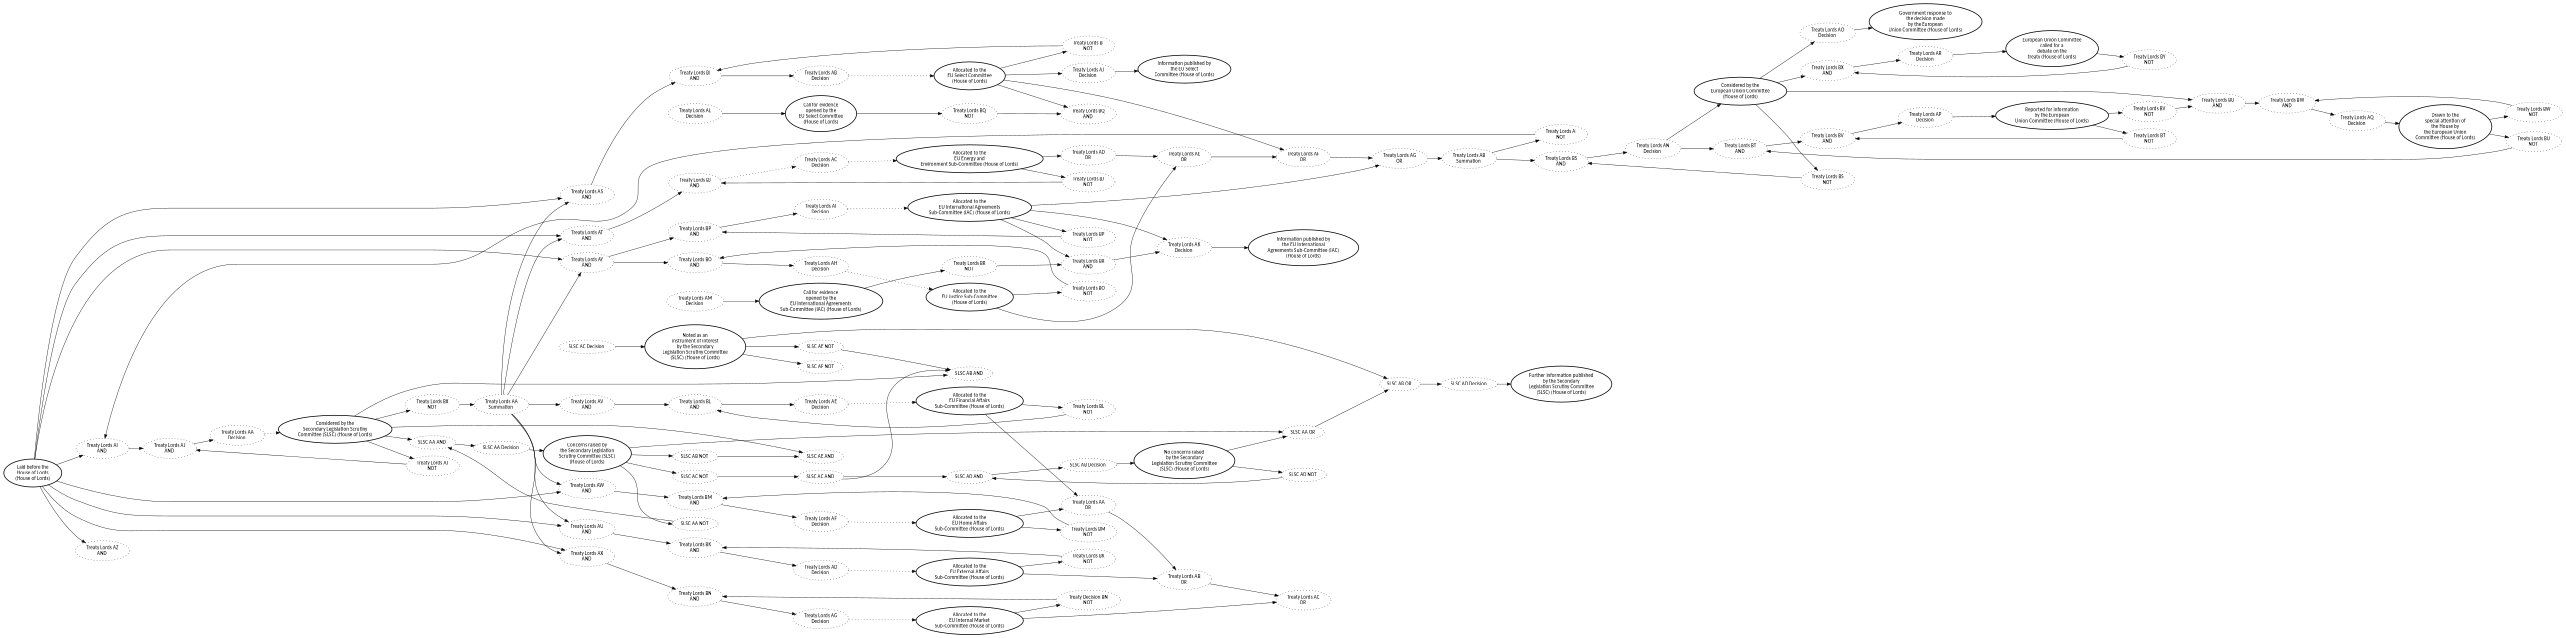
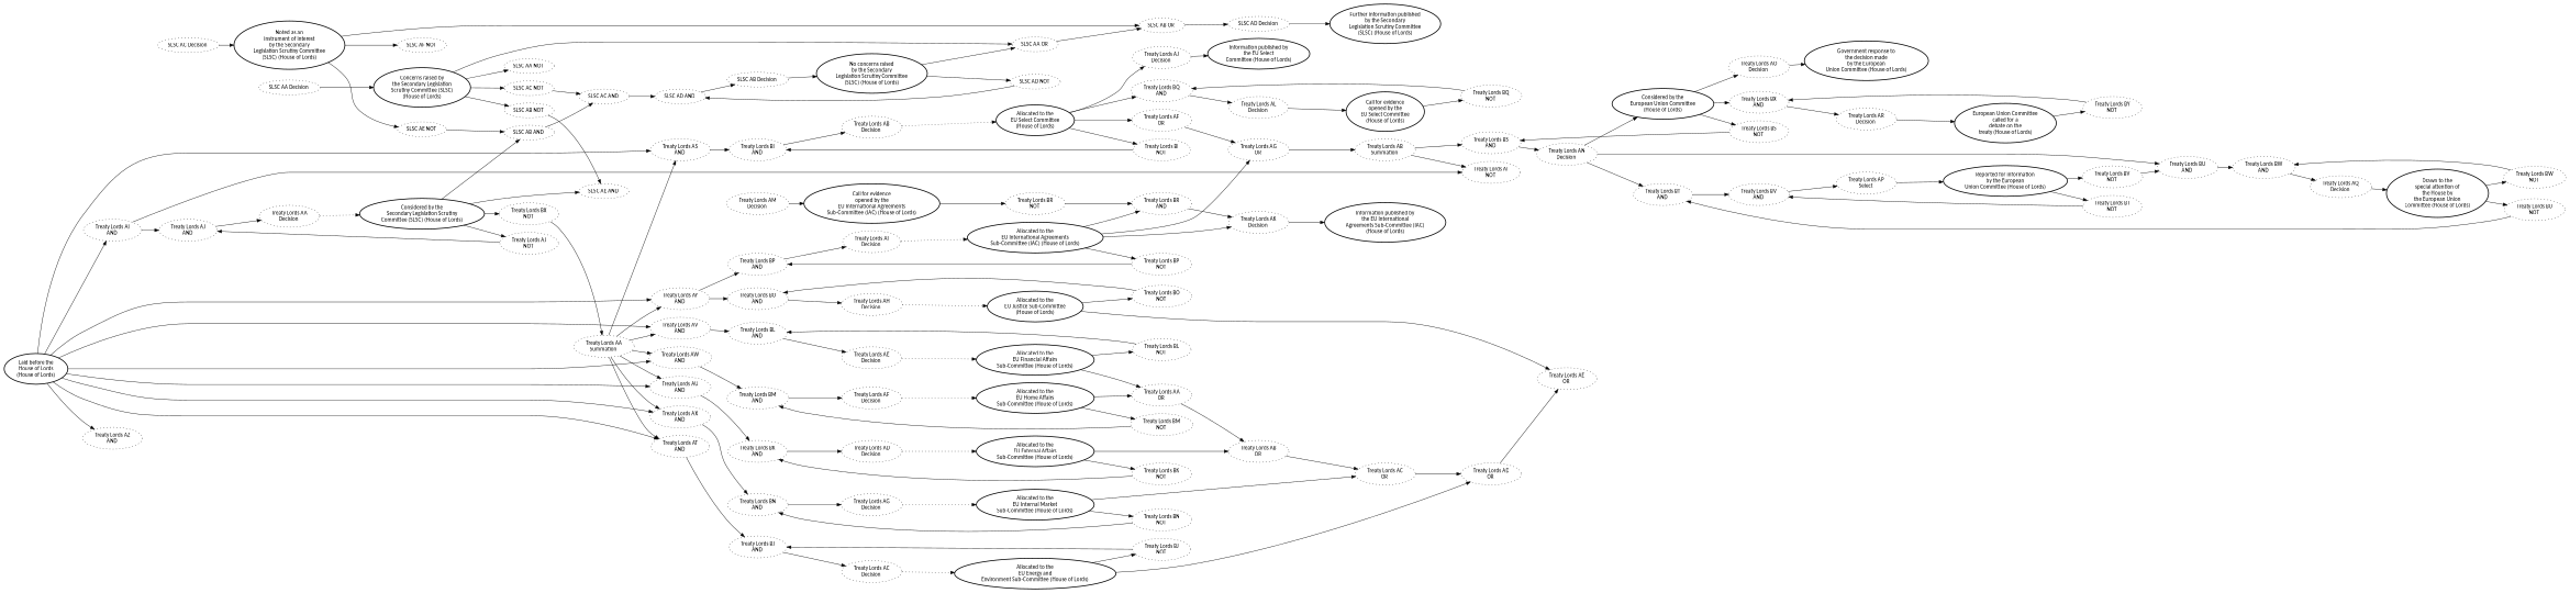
  digraph {
    fontname=calibri
    rankdir=LR
    node [fontname=calibri style=dotted]
    edge [color=black fontname=calibri style=solid]
    n1 [label="Laid before the\nHouse of Lords\n(House of Lords)" style=bold]
    n2 [label="Treaty Lords AI\nAND "]
    n3 [label="Treaty Lords AS\nAND "]
    n4 [label="Treaty Lords AT\nAND "]
    n5 [label="Treaty Lords AU\nAND "]
    n6 [label="Treaty Lords AV\nAND "]
    n7 [label="Treaty Lords AW\nAND "]
    n8 [label="Treaty Lords AX\nAND "]
    n9 [label="Treaty Lords AY\nAND "]
    n10 [label="Treaty Lords AZ\nAND "]
    n11 [label="Treaty Lords AJ\nAND "]
    n12 [label="Treaty Lords BI\nAND "]
    n13 [label="Treaty Lords BJ\nAND "]
    n14 [label="Treaty Lords BK\nAND "]
    n15 [label="Treaty Lords BL\nAND "]
    n16 [label="Treaty Lords BM\nAND "]
    n17 [label="Treaty Lords BN\nAND "]
    n18 [label="Treaty Lords BO\nAND "]
    n19 [label="Treaty Lords BP\nAND "]
    n20 [label="Treaty Lords AA\nDecision "]
    n21 [label="Treaty Lords AB\nDecision "]
    n22 [label="Treaty Lords AC\nDecision "]
    n23 [label="Treaty Lords AD\nDecision "]
    n24 [label="Treaty Lords AE\nDecision "]
    n25 [label="Treaty Lords AF\nDecision "]
    n26 [label="Treaty Lords AG\nDecision "]
    n27 [label="Treaty Lords AH\nDecision "]
    n28 [label="Treaty Lords AI\nDecision "]
    n29 [label="Considered by the\nSecondary Legislation Scrutiny\nCommittee (SLSC) (House of Lords)" style=bold]
-   n30 [label="SLSC AA AND "]
    n31 [label="SLSC AB AND "]
    n32 [label="SLSC AE AND "]
    n33 [label="Treaty Lords AJ\nNOT "]
    n34 [label="Treaty Lords BX\nNOT "]
    n35 [label="SLSC AA Decision "]
    n36 [label="SLSC AC AND "]
    n37 [label="Treaty Lords AA\nSummation "]
    n38 [label="Concerns raised by\nthe Secondary Legislation\nScrutiny Committee (SLSC)\n(House of Lords)" style=bold]
    n39 [label="SLSC AD AND "]
    n40 [label="No concerns raised\nby the Secondary\nLegislation Scrutiny Committee\n(SLSC) (House of Lords)" style=bold]
    n41 [label="SLSC AD NOT "]
    n42 [label="SLSC AA OR "]
    n43 [label="SLSC AB OR "]
    n44 [label="SLSC AB Decision "]
    n45 [label="SLSC AD Decision "]
    n46 [label="SLSC AA NOT "]
    n47 [label="SLSC AB NOT "]
    n48 [label="SLSC AC NOT "]
    n49 [label="Noted as an\ninstrument of interest\nby the Secondary\nLegislation Scrutiny Committee\n(SLSC) (House of Lords)" style=bold]
    n50 [label="SLSC AE NOT "]
    n51 [label="SLSC AF NOT "]
    n52 [label="Further information published\nby the Secondary\nLegislation Scrutiny Committee\n(SLSC) (House of Lords)" style=bold]
    n53 [label="Allocated to the\nEU Select Committee\n(House of Lords)" style=bold]
    n54 [label="Treaty Lords AJ\nDecision "]
    n55 [label="Treaty Lords BI\nNOT "]
    n56 [label="Treaty Lords BQ\nAND "]
    n57 [label="Treaty Lords AF\nOR "]
    n58 [label="Information published by\nthe EU Select\nCommittee (House of Lords)" style=bold]
    n59 [label="Treaty Lords AL\nDecision "]
    n60 [label="Treaty Lords AG\nOR "]
    n61 [label="Call for evidence\nopened by the\nEU Select Committee\n(House of Lords)" style=bold]
    n62 [label="Treaty Lords AB\nSummation "]
    n63 [label="Allocated to the\nEU Financial Affairs\nSub-Committee (House of Lords)" style=bold]
    n64 [label="Treaty Lords BL\nNOT "]
    n65 [label="Treaty Lords AA\nOR "]
    n66 [label="Treaty Lords AB\nOR "]
    n67 [label="Treaty Lords AC\nOR "]
    n68 [label="Allocated to the\nEU Internal Market\nSub-Committee (House of Lords)" style=bold]
-   n69 [label="Treaty Decision BN\nNOT "]
+   n69 [label="Treaty Lords BN\nNOT "]
    n70 [label="Treaty Lords AD\nOR "]
    n71 [label="Treaty Lords AE\nOR "]
    n72 [label="Allocated to the\nEU Energy and\nEnvironment Sub-Committee (House of Lords)" style=bold]
    n73 [label="Treaty Lords BJ\nNOT "]
    n74 [label="Allocated to the\nEU External Affairs\nSub-Committee (House of Lords)" style=bold]
    n75 [label="Treaty Lords BK\nNOT "]
    n76 [label="Allocated to the\nEU Justice Sub-Committee\n(House of Lords)" style=bold]
    n77 [label="Treaty Lords BO\nNOT "]
    n78 [label="Allocated to the\nEU Home Affairs\nSub-Committee (House of Lords)" style=bold]
    n79 [label="Treaty Lords BM\nNOT "]
    n80 [label="Drawn to the\nspecial attention of\nthe House by\nthe European Union\nCommittee (House of Lords)" style=bold]
    n81 [label="Treaty Lords BW\nNOT "]
    n82 [label="Treaty Lords BU\nNOT "]
    n83 [label="Treaty Lords BW\nAND "]
    n84 [label="Treaty Lords BT\nAND "]
    n85 [label="Treaty Lords AQ\nDecision "]
    n86 [label="Treaty Lords BV\nAND "]
    n87 [label="Reported for information\nby the European\nUnion Committee (House of Lords)" style=bold]
    n88 [label="Treaty Lords BT\nNOT "]
    n89 [label="Treaty Lords BV\nNOT "]
    n90 [label="Treaty Lords BU\nAND "]
-   n91 [label="Treaty Lords AP\nDecision "]
+   n91 [label="Treaty Lords AP\nSelect "]
    n92 [label="Considered by the\nEuropean Union Committee\n(House of Lords)" style=bold]
    n93 [label="Treaty Lords BS\nNOT "]
    n94 [label="Treaty Lords AO\nDecision "]
    n95 [label="Treaty Lords BX\nAND "]
    n96 [label="Treaty Lords BS\nAND "]
    n97 [label="Government response to\nthe decision made\nby the European\nUnion Committee (House of Lords)" style=bold]
    n98 [label="Treaty Lords AR\nDecision "]
    n99 [label="Treaty Lords AN\nDecision "]
    n100 [label="European Union Committee\ncalled for a\ndebate on the\ntreaty (House of Lords)" style=bold]
    n101 [label="Allocated to the\nEU International Agreements\nSub-Committee (IAC) (House of Lords)" style=bold]
    n102 [label="Treaty Lords AK\nDecision "]
    n103 [label="Treaty Lords BR\nAND "]
    n104 [label="Treaty Lords BP\nNOT "]
    n105 [label="Information published by\nthe EU International\nAgreements Sub-Committee (IAC)\n(House of Lords)" style=bold]
    n106 [label="Treaty Lords AM\nDecision "]
    n107 [label="Call for evidence\nopened by the\nEU International Agreements\nSub-Committee (IAC) (House of Lords)" style=bold]
    n108 [label="Treaty Lords AI\nNOT "]
    n109 [label="Treaty Lords BR\nNOT "]
    n110 [label="Treaty Lords BQ\nNOT "]
    n111 [label="SLSC AC Decision "]
    n112 [label="Treaty Lords BY\nNOT "]
    n1 -> n2
    n1 -> n3
    n1 -> n4
    n1 -> n5
+   n1 -> n6
    n1 -> n7
    n1 -> n8
    n1 -> n9
    n1 -> n10
    n2 -> n11
    n3 -> n12
    n4 -> n13
    n5 -> n14
    n6 -> n15
    n7 -> n16
    n8 -> n17
    n9 -> n18
    n9 -> n19
    n11 -> n20
    n12 -> n21
-   n13 -> n22 [style=dotted]
+   n13 -> n22
    n14 -> n23
    n15 -> n24
    n16 -> n25
    n17 -> n26
    n18 -> n27
    n19 -> n28
    n20 -> n29 [style=dotted]
    n21 -> n53 [style=dotted]
    n22 -> n72 [style=dotted]
    n23 -> n74 [style=dotted]
    n24 -> n63 [style=dotted]
    n25 -> n78 [style=dotted]
    n26 -> n68 [style=dotted]
    n27 -> n76 [style=dotted]
    n28 -> n101 [style=dotted]
-   n29 -> n30
    n29 -> n31
    n29 -> n32
    n29 -> n33
    n29 -> n34
-   n30 -> n35
-   n36 -> n31
+   n31 -> n36
    n33 -> n11
    n34 -> n37
    n35 -> n38
    n36 -> n39
    n37 -> n3
    n37 -> n4
    n37 -> n5
    n37 -> n6
    n37 -> n7
    n37 -> n8
    n37 -> n9
    n38 -> n42
    n38 -> n46
    n38 -> n47
    n38 -> n48
    n39 -> n44
    n40 -> n41
    n40 -> n42
    n41 -> n39
    n42 -> n43
    n43 -> n45
    n44 -> n40
    n45 -> n52
-   n46 -> n30
    n47 -> n32
    n48 -> n36
    n49 -> n43
    n49 -> n50
    n49 -> n51
    n50 -> n31
    n53 -> n54
    n53 -> n55
    n53 -> n56
    n53 -> n57
    n54 -> n58
    n55 -> n12
+   n56 -> n59
    n57 -> n60
    n59 -> n61
    n60 -> n62
    n61 -> n110
    n62 -> n96
    n62 -> n108
    n63 -> n64
    n63 -> n65
    n64 -> n15
    n65 -> n66
    n66 -> n67
+   n67 -> n70
    n68 -> n67
    n68 -> n69
    n69 -> n17
    n70 -> n71
-   n71 -> n57
    n72 -> n70
    n72 -> n73
    n73 -> n13
    n74 -> n66
    n74 -> n75
    n75 -> n14
    n76 -> n71
    n76 -> n77
    n77 -> n18
    n78 -> n65
    n78 -> n79
    n79 -> n16
    n80 -> n81
    n80 -> n82
    n81 -> n83
    n82 -> n84
    n83 -> n85
    n84 -> n86
    n85 -> n80
    n86 -> n91
    n87 -> n88
    n87 -> n89
    n88 -> n86
    n89 -> n90
    n90 -> n83
    n91 -> n87
-   n92 -> n90
+   n99 -> n90
    n92 -> n93
    n92 -> n94
    n92 -> n95
    n93 -> n96
    n94 -> n97
    n95 -> n98
    n96 -> n99
    n98 -> n100
    n99 -> n84
    n99 -> n92
    n100 -> n112
    n101 -> n60
    n101 -> n102
    n101 -> n103
    n101 -> n104
    n102 -> n105
    n103 -> n102
    n104 -> n19
    n106 -> n107
    n107 -> n109
-   n108 -> n2
+   n2 -> n108
    n109 -> n103
    n110 -> n56
    n111 -> n49
    n112 -> n95
  }
